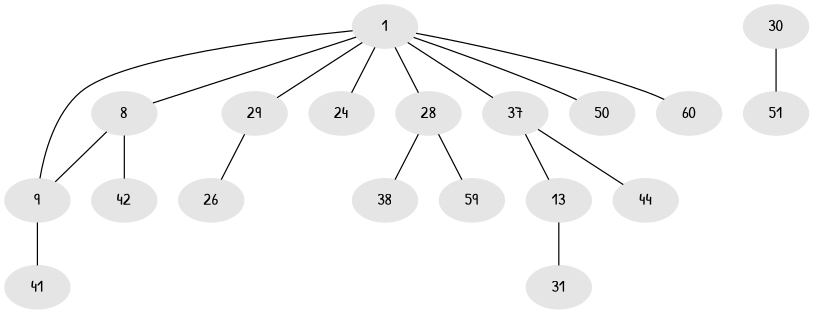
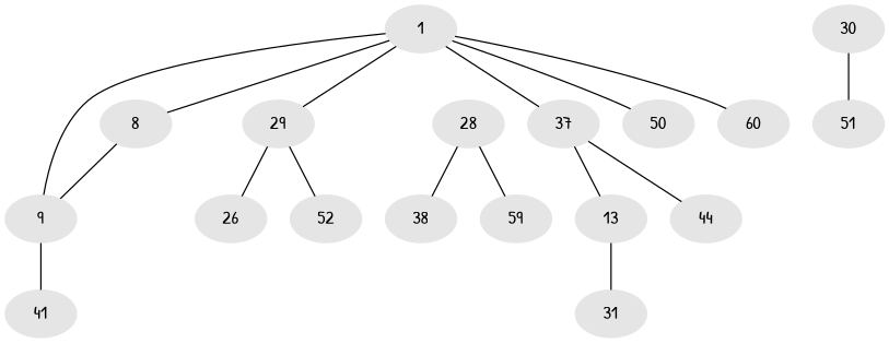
  graph {
    fontname="Patrick Hand"
    node [color=gray90 fontname="Patrick Hand" style=filled]
    edge [fontname="Patrick Hand"]
    1 [super="+2+19+6+27+3+17"]
    8 [super="+16+54"]
    9 [super="+15"]
    n4 [label=29 super="+40+45"]
-   24 [super="+49+48"]
    28
    37
    50
    60
-   42
    41
    13 [super="+29+18"]
    n13 [label=31]
    n14 [label=26 super="+58+47"]
+   52
    38 [super="+57"]
    59
    44
    30 [super="+43"]
    51
    1 -- 8
    1 -- 9
    1 -- n4
-   1 -- 24
-   1 -- 28
    1 -- 37
    1 -- 50
    1 -- 60
    8 -- 9
-   8 -- 42
    9 -- 41
    n4 -- n14
+   n4 -- 52
    28 -- 38
    28 -- 59
    37 -- 13
    37 -- 44
    13 -- n13
    30 -- 51
  }
